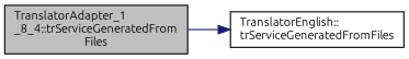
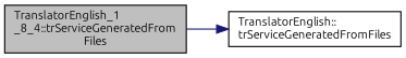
  digraph {
    rankdir=LR
    fontname=Ubuntu
    node [color=black fontname=Ubuntu fontsize=10 shape=record style=filled]
-   n1 [fillcolor=grey75 fontcolor=black height=0.2 label="TranslatorAdapter_1\l_8_4::trServiceGeneratedFrom\lFiles" width=0.4]
+   n1 [fillcolor=grey75 fontcolor=black height=0.2 label="TranslatorEnglish_1\l_8_4::trServiceGeneratedFrom\lFiles" width=0.4]
    n2 [fillcolor=white height=0.2 label="TranslatorEnglish::\ltrServiceGeneratedFromFiles" width=0.4]
    n1 -> n2 [color=midnightblue fontname=Ubuntu fontsize=10 labelfontname=Helvetica labelfontsize=10 style=solid]
  }
